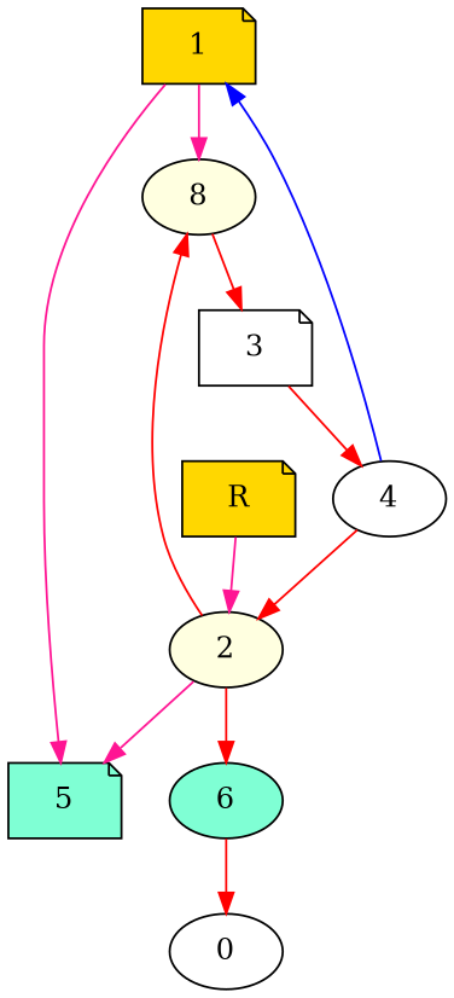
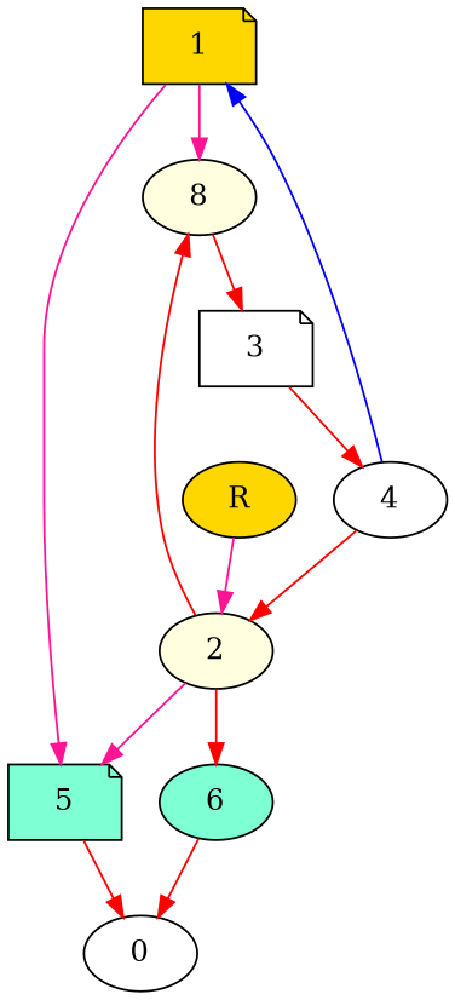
  digraph {
    node [fillcolor=white shape=ellipse style=filled]
    edge [color=red]
    1 [fillcolor=gold shape=note]
    5 [fillcolor=aquamarine shape=note]
    8 [fillcolor=lightyellow]
    n4 [label=0]
    3 [shape=note]
    2 [fillcolor=lightyellow]
    6 [fillcolor=aquamarine]
    4
-   R [fillcolor=gold shape=note]
+   R [fillcolor=gold]
    1 -> 5 [color=deeppink]
    1 -> 8 [color=deeppink]
+   5 -> n4
    8 -> 3
    3 -> 4
    2 -> 5 [color=deeppink]
    2 -> 8
    2 -> 6
    6 -> n4
    4 -> 1 [color=blue]
    4 -> 2
    R -> 2 [color=deeppink]
  }
